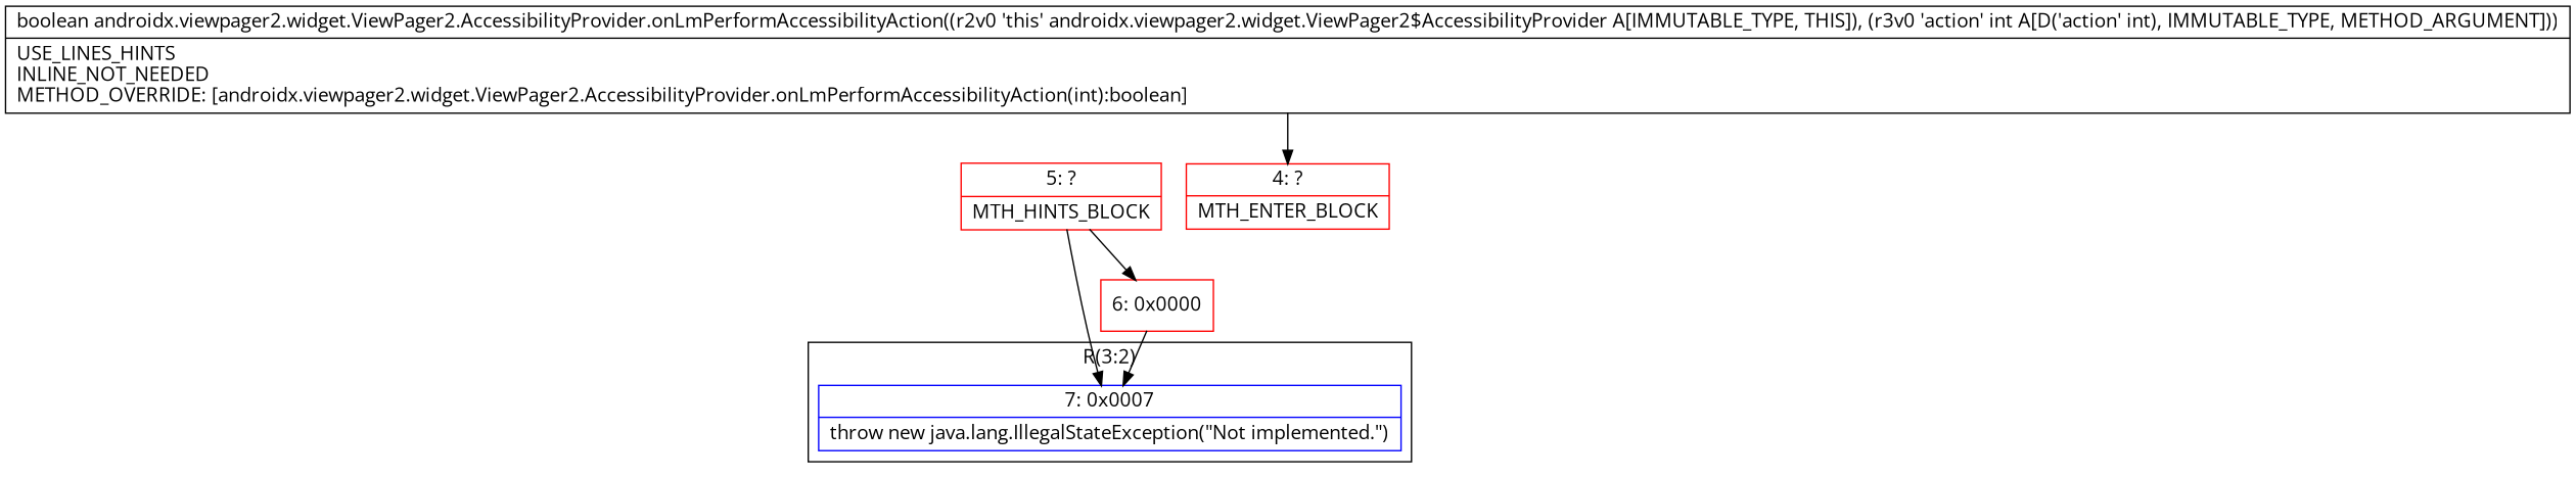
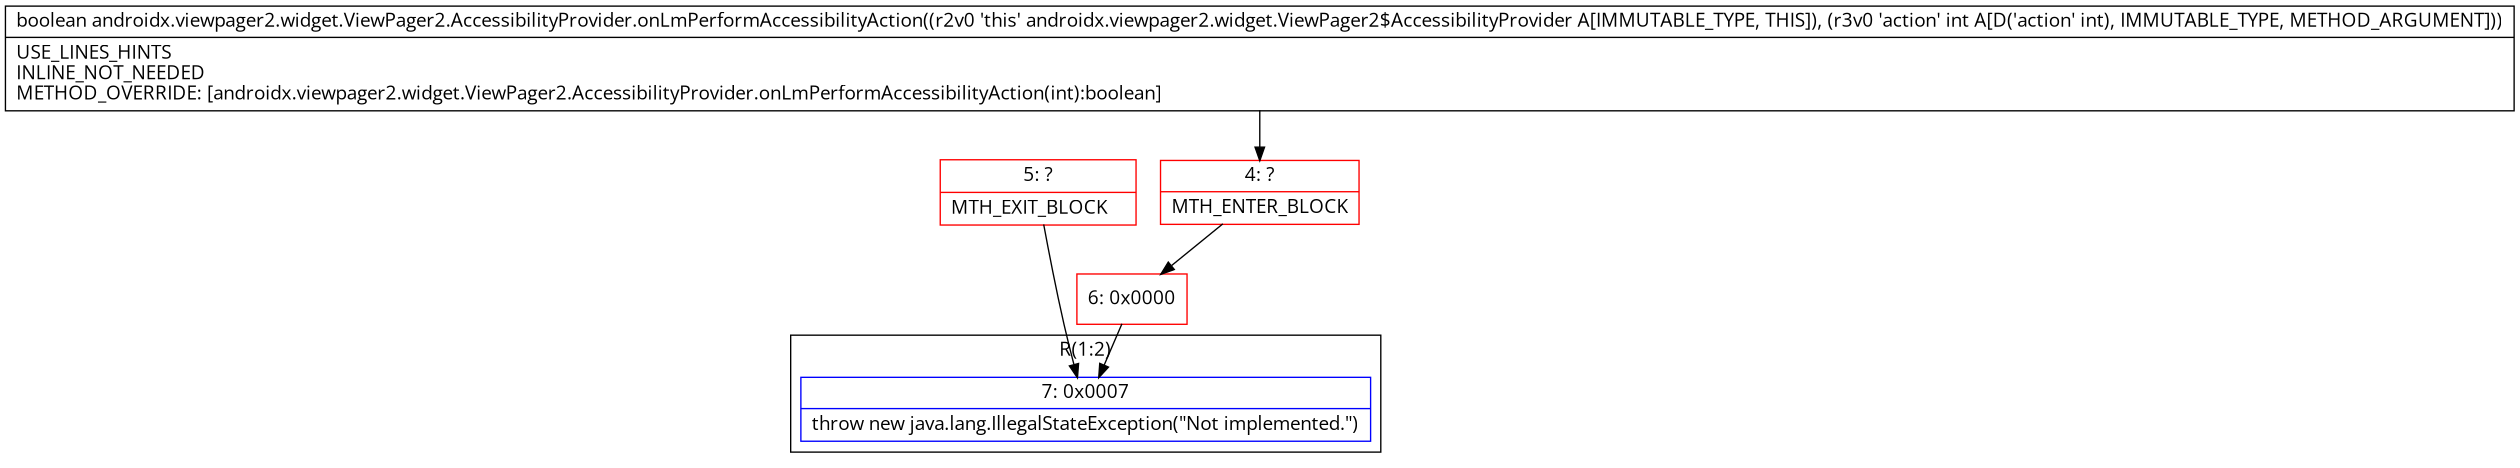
  digraph {
    fontname="Open Sans"
    node [color=red fontname="Open Sans" shape=record]
    edge [fontname="Open Sans"]
    n1 [color=blue label="{7\:\ 0x0007|throw new java.lang.IllegalStateException(\"Not implemented.\")\l}"]
-   n2 [label="{5\:\ ?|MTH_HINTS_BLOCK\l}"]
+   n2 [label="{5\:\ ?|MTH_EXIT_BLOCK\l}"]
    n3 [label="{4\:\ ?|MTH_ENTER_BLOCK\l}"]
    n4 [label="{6\:\ 0x0000}"]
    n5 [label="{boolean androidx.viewpager2.widget.ViewPager2.AccessibilityProvider.onLmPerformAccessibilityAction((r2v0 'this' androidx.viewpager2.widget.ViewPager2$AccessibilityProvider A[IMMUTABLE_TYPE, THIS]), (r3v0 'action' int A[D('action' int), IMMUTABLE_TYPE, METHOD_ARGUMENT]))  | USE_LINES_HINTS\lINLINE_NOT_NEEDED\lMETHOD_OVERRIDE: [androidx.viewpager2.widget.ViewPager2.AccessibilityProvider.onLmPerformAccessibilityAction(int):boolean]\l}" color=""]
    subgraph cluster_1 {
-     label="R(3:2)"
+     label="R(1:2)"
      n1
    }
    n2 -> n1
-   n2 -> n4
+   n3 -> n4
    n4 -> n1
    n5 -> n3
  }
